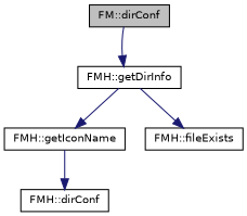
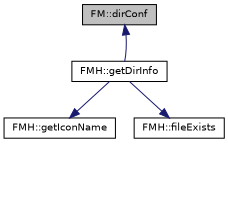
  digraph {
    rankdir=TB
    node [color=black fillcolor=white fontname=Helvetica fontsize=10 shape=record style=filled]
    edge [color=midnightblue fontname=Helvetica fontsize=10 labelfontname=Helvetica labelfontsize=10 style=solid]
    n1 [fillcolor=grey75 fontcolor=black height=0.2 label="FM::dirConf" width=0.4]
    n2 [height=0.2 label="FMH::getDirInfo" width=0.4]
    n3 [height=0.2 label="FMH::getIconName" width=0.4]
    n4 [height=0.2 label="FMH::fileExists" width=0.4]
-   n5 [height=0.2 label="FMH::dirConf" width=0.4]
-   n1 -> n2
+   n2 -> n1
    n2 -> n3
    n2 -> n4
-   n3 -> n5
  }
